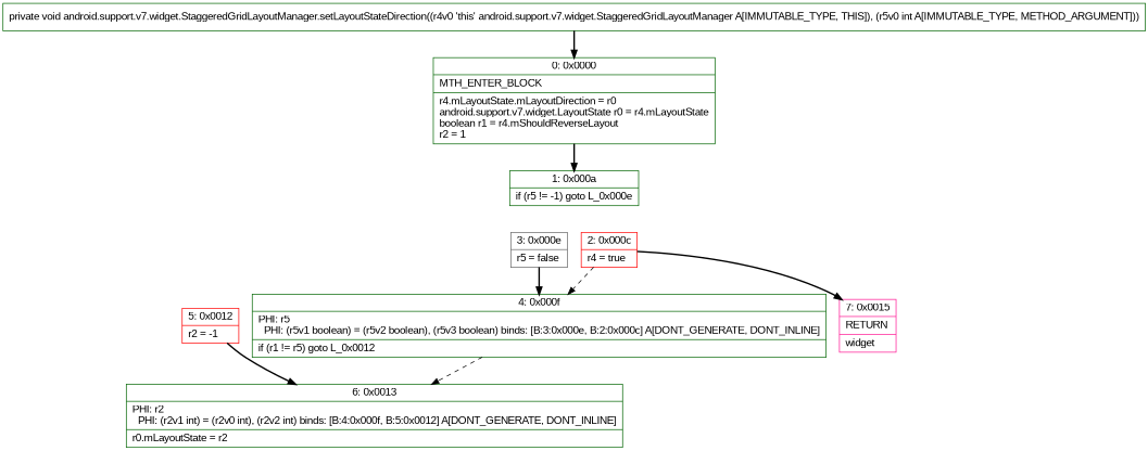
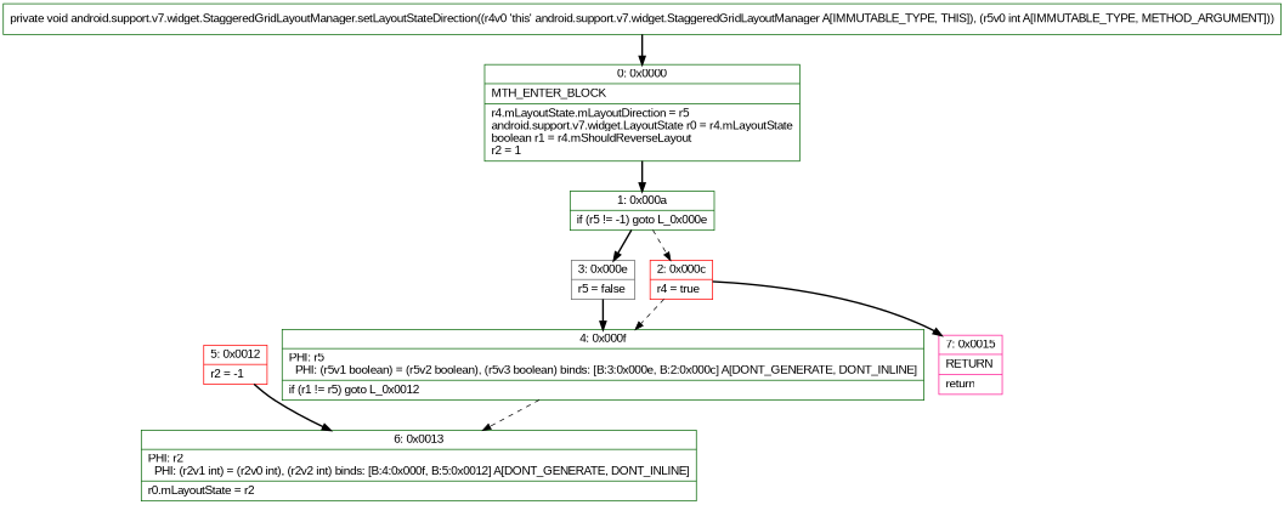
  digraph {
    fontname="Liberation Sans"
    node [color=darkgreen fontname="Liberation Sans" shape=record]
    edge [fontname="Liberation Sans" style=bold]
-   n1 [label="{0\:\ 0x0000|MTH_ENTER_BLOCK\l|r4.mLayoutState.mLayoutDirection = r0\landroid.support.v7.widget.LayoutState r0 = r4.mLayoutState\lboolean r1 = r4.mShouldReverseLayout\lr2 = 1\l}"]
+   n1 [label="{0\:\ 0x0000|MTH_ENTER_BLOCK\l|r4.mLayoutState.mLayoutDirection = r5\landroid.support.v7.widget.LayoutState r0 = r4.mLayoutState\lboolean r1 = r4.mShouldReverseLayout\lr2 = 1\l}"]
    n2 [label="{1\:\ 0x000a|if (r5 != \-1) goto L_0x000e\l}"]
    n3 [color=red label="{2\:\ 0x000c|r4 = true\l}"]
    n4 [color=gray40 label="{3\:\ 0x000e|r5 = false\l}"]
    n5 [label="{4\:\ 0x000f|PHI: r5 \l  PHI: (r5v1 boolean) = (r5v2 boolean), (r5v3 boolean) binds: [B:3:0x000e, B:2:0x000c] A[DONT_GENERATE, DONT_INLINE]\l|if (r1 != r5) goto L_0x0012\l}"]
-   n6 [color=deeppink label="{7\:\ 0x0015|RETURN\l|widget\l}"]
+   n6 [color=deeppink label="{7\:\ 0x0015|RETURN\l|return\l}"]
    n7 [label="{6\:\ 0x0013|PHI: r2 \l  PHI: (r2v1 int) = (r2v0 int), (r2v2 int) binds: [B:4:0x000f, B:5:0x0012] A[DONT_GENERATE, DONT_INLINE]\l|r0.mLayoutState = r2\l}"]
    n8 [color=red label="{5\:\ 0x0012|r2 = \-1\l}"]
    n9 [label="{private void android.support.v7.widget.StaggeredGridLayoutManager.setLayoutStateDirection((r4v0 'this' android.support.v7.widget.StaggeredGridLayoutManager A[IMMUTABLE_TYPE, THIS]), (r5v0 int A[IMMUTABLE_TYPE, METHOD_ARGUMENT])) }"]
    n1 -> n2
+   n2 -> n3 [style=dashed]
+   n2 -> n4
    n3 -> n5 [style=dashed]
    n3 -> n6
    n4 -> n5
    n5 -> n7 [style=dashed]
    n8 -> n7
    n9 -> n1
  }
